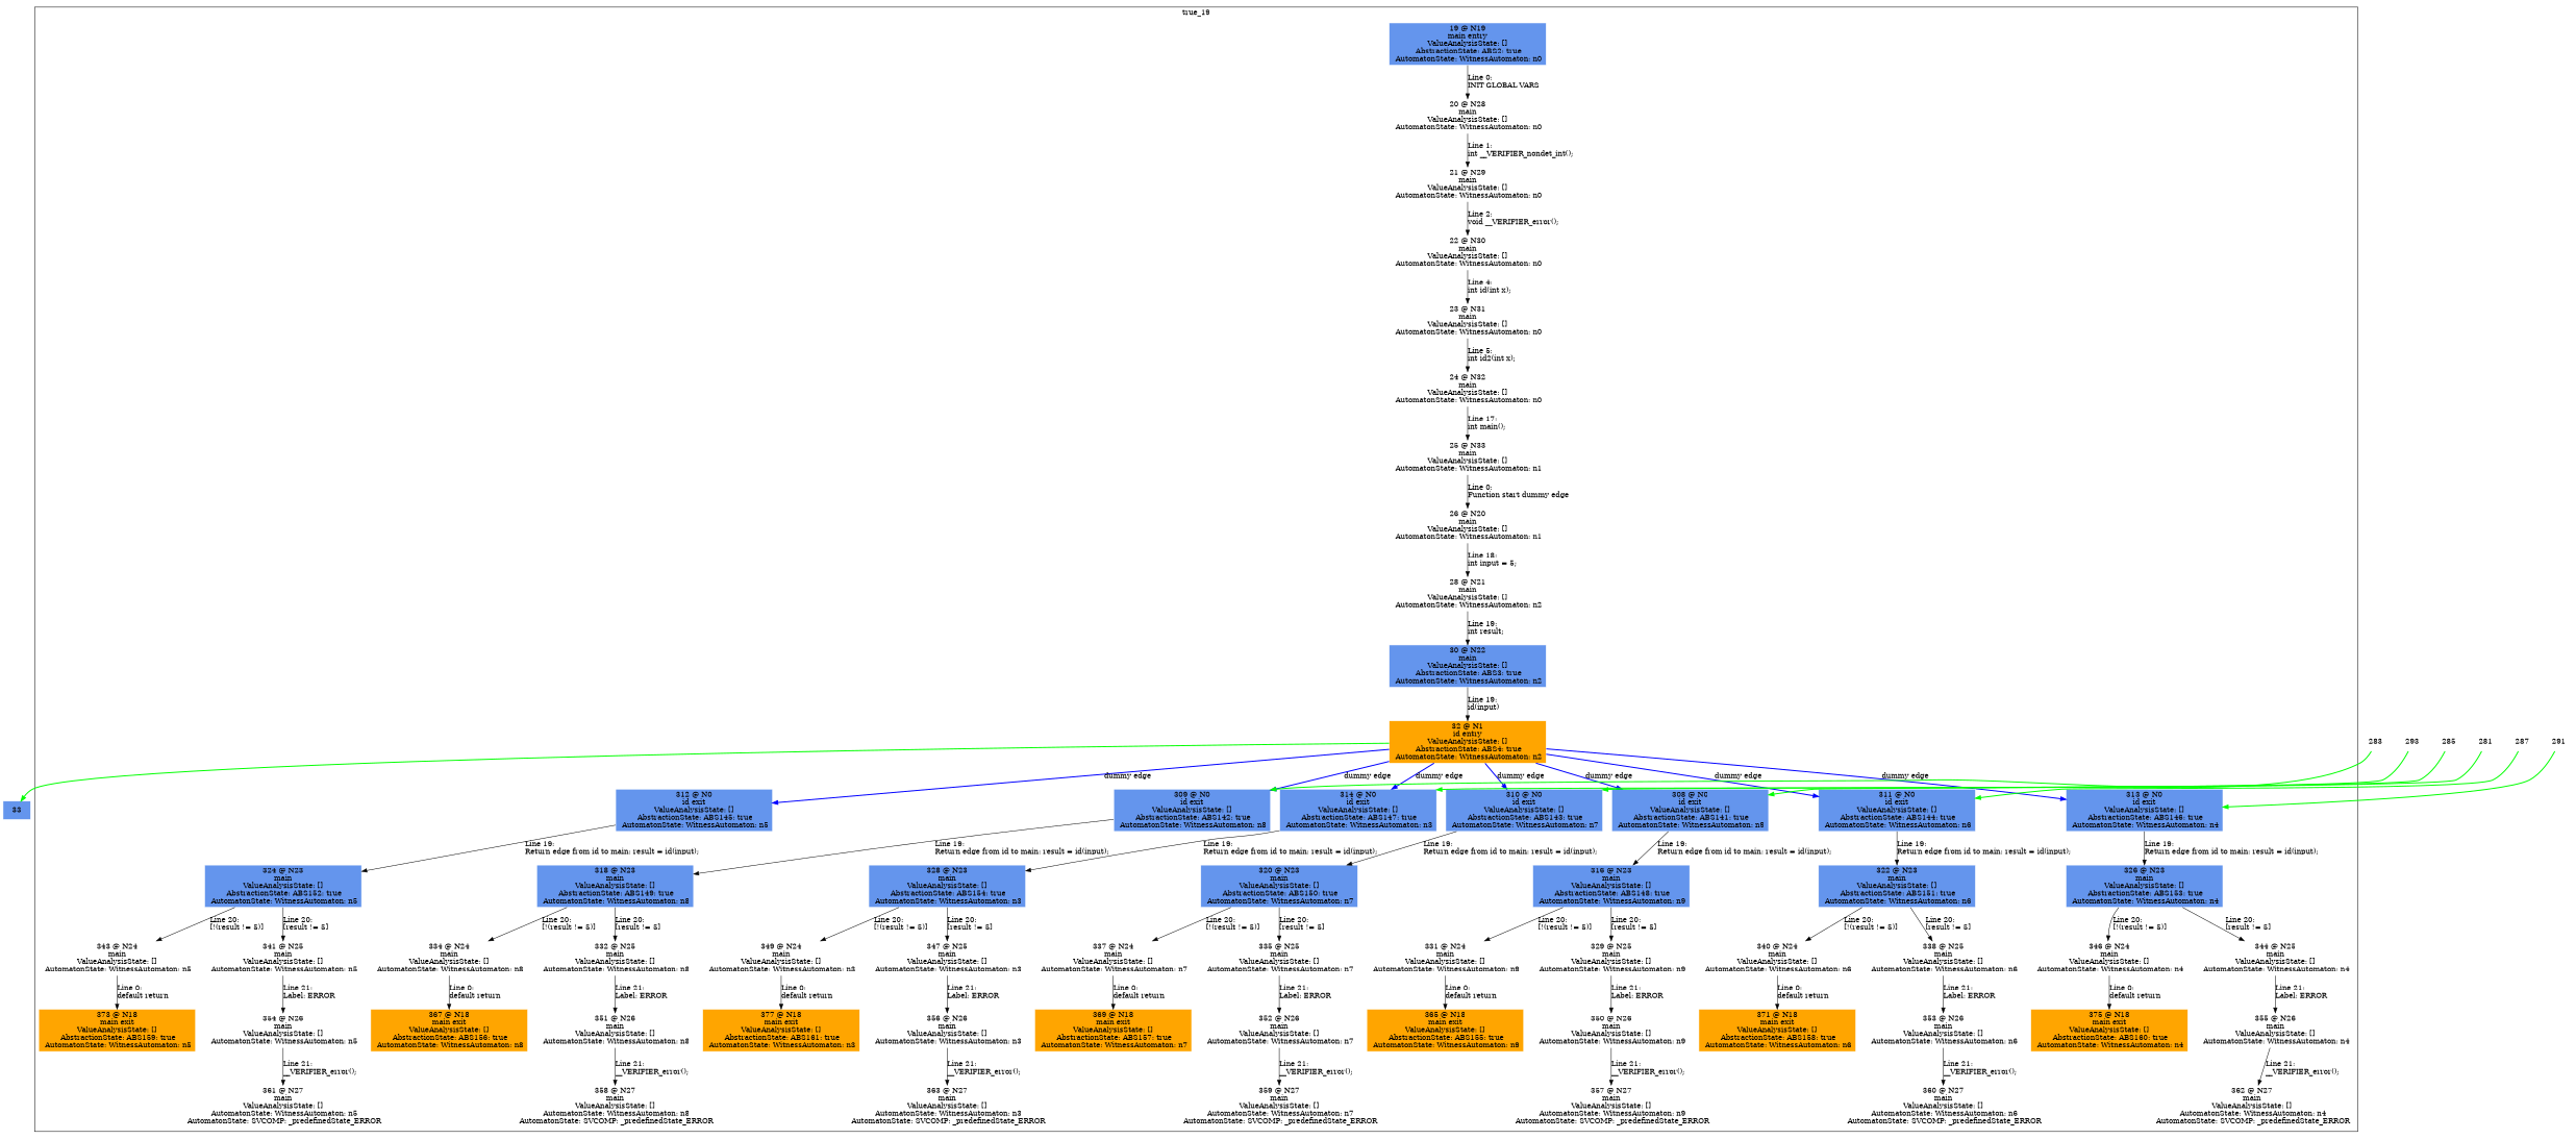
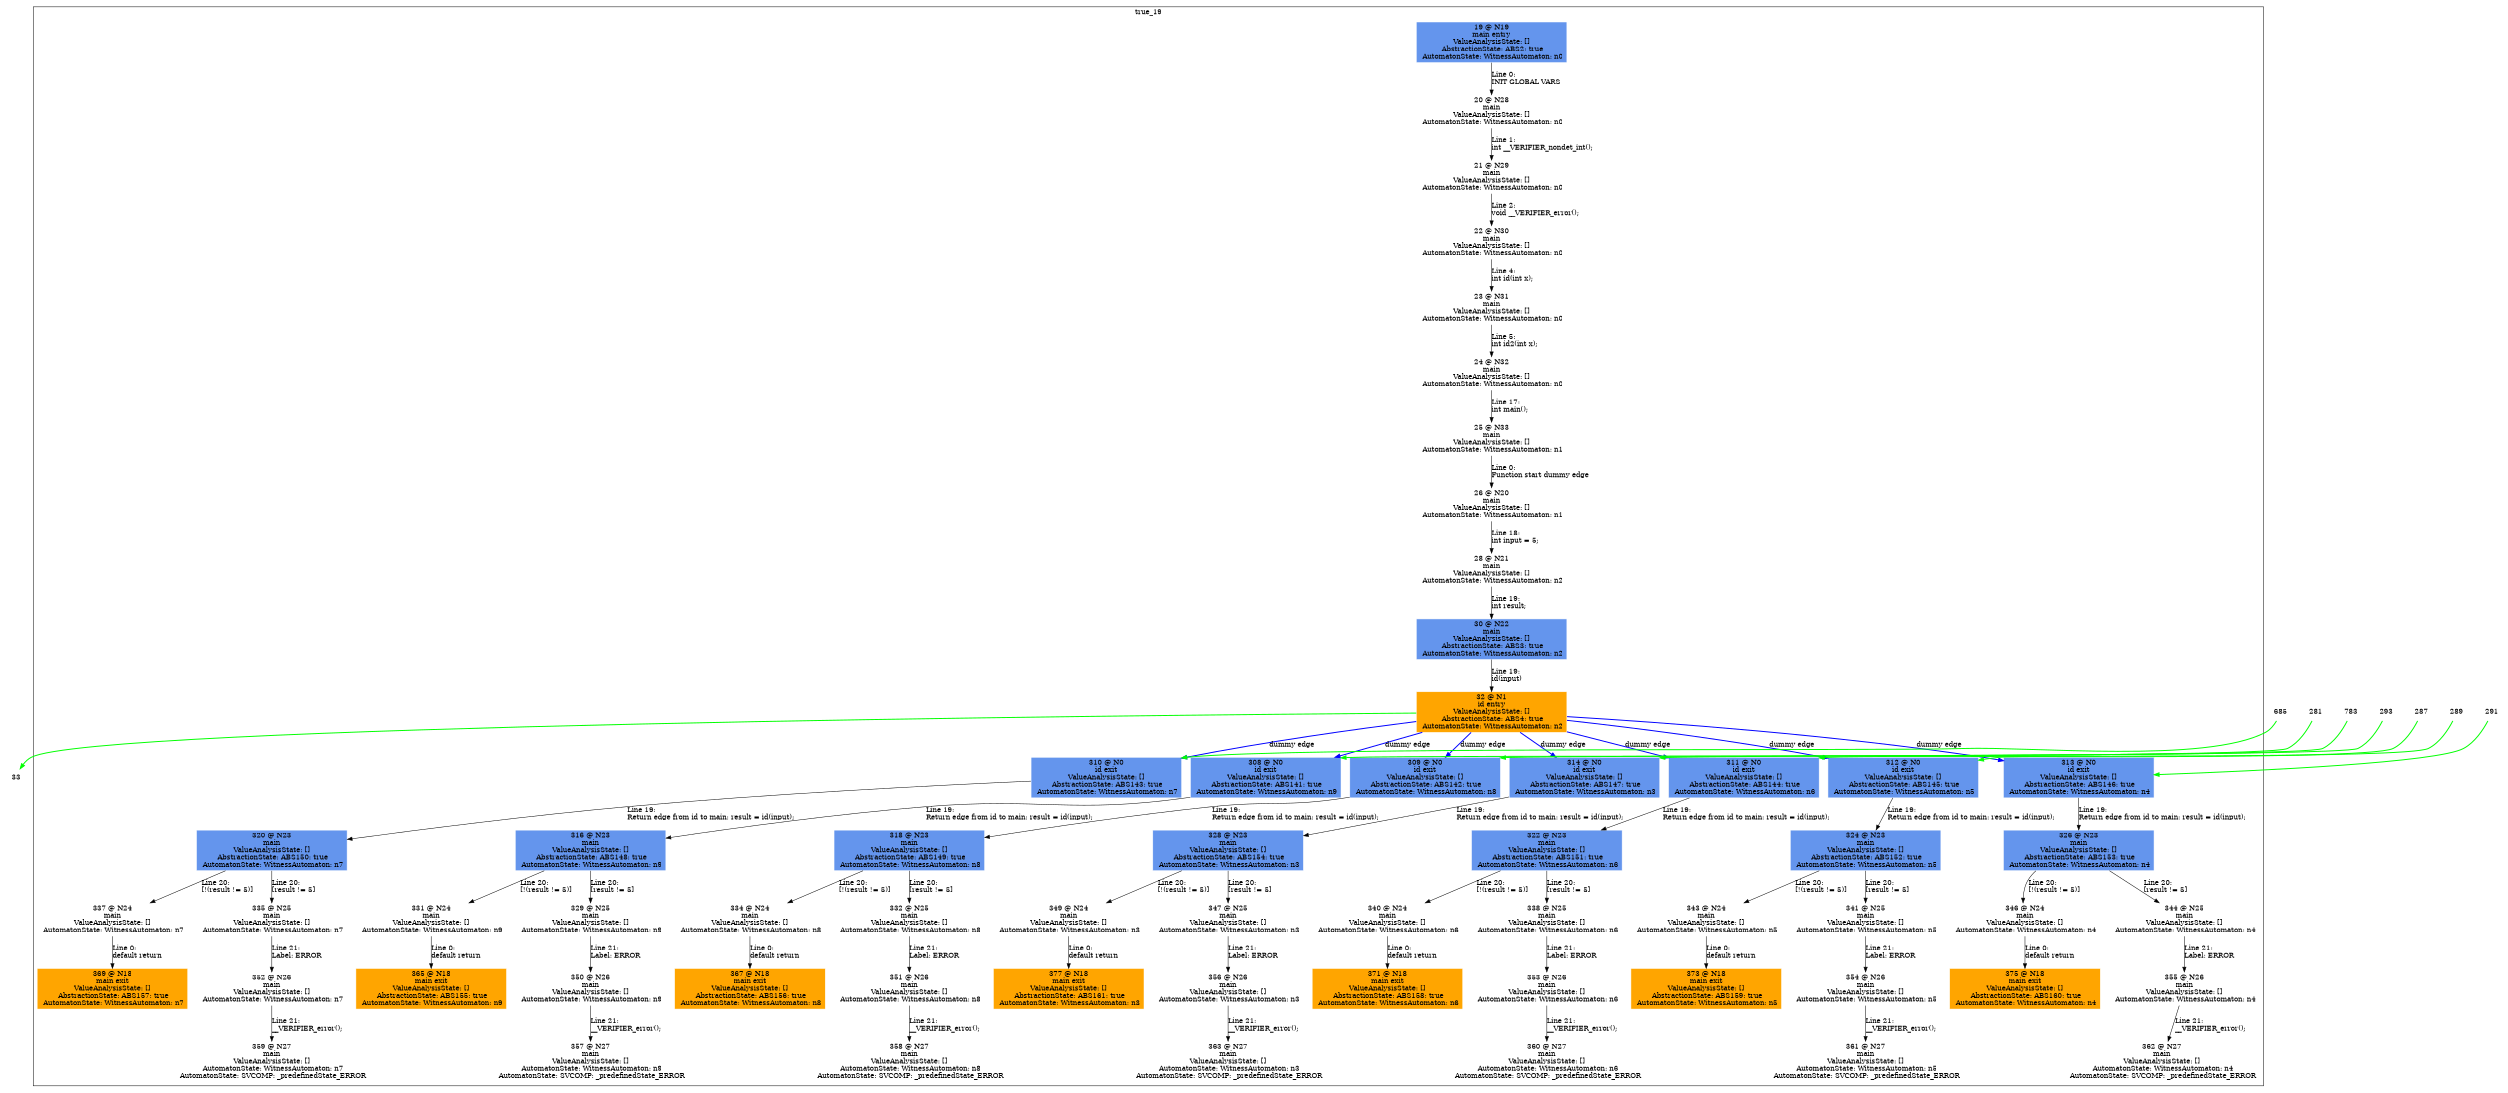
  digraph {
    node [color=white shape=box style=filled]
    n1 [fillcolor=cornflowerblue label="19 @ N19\nmain entry\nValueAnalysisState: []\n AbstractionState: ABS2: true\n AutomatonState: WitnessAutomaton: n0\n"]
    n2 [label="20 @ N28\nmain\nValueAnalysisState: []\n AutomatonState: WitnessAutomaton: n0\n"]
    n3 [label="21 @ N29\nmain\nValueAnalysisState: []\n AutomatonState: WitnessAutomaton: n0\n"]
    n4 [label="22 @ N30\nmain\nValueAnalysisState: []\n AutomatonState: WitnessAutomaton: n0\n"]
    n5 [label="23 @ N31\nmain\nValueAnalysisState: []\n AutomatonState: WitnessAutomaton: n0\n"]
    n6 [label="24 @ N32\nmain\nValueAnalysisState: []\n AutomatonState: WitnessAutomaton: n0\n"]
    n7 [label="25 @ N33\nmain\nValueAnalysisState: []\n AutomatonState: WitnessAutomaton: n1\n"]
    n8 [label="26 @ N20\nmain\nValueAnalysisState: []\n AutomatonState: WitnessAutomaton: n1\n"]
    n9 [label="28 @ N21\nmain\nValueAnalysisState: []\n AutomatonState: WitnessAutomaton: n2\n"]
    n10 [fillcolor=cornflowerblue label="30 @ N22\nmain\nValueAnalysisState: []\n AbstractionState: ABS3: true\n AutomatonState: WitnessAutomaton: n2\n"]
    n11 [fillcolor=orange label="32 @ N1\nid entry\nValueAnalysisState: []\n AbstractionState: ABS4: true\n AutomatonState: WitnessAutomaton: n2\n"]
    n12 [fillcolor=cornflowerblue label="314 @ N0\nid exit\nValueAnalysisState: []\n AbstractionState: ABS147: true\n AutomatonState: WitnessAutomaton: n3\n"]
    n13 [fillcolor=cornflowerblue label="313 @ N0\nid exit\nValueAnalysisState: []\n AbstractionState: ABS146: true\n AutomatonState: WitnessAutomaton: n4\n"]
    n14 [fillcolor=cornflowerblue label="312 @ N0\nid exit\nValueAnalysisState: []\n AbstractionState: ABS145: true\n AutomatonState: WitnessAutomaton: n5\n"]
    n15 [fillcolor=cornflowerblue label="311 @ N0\nid exit\nValueAnalysisState: []\n AbstractionState: ABS144: true\n AutomatonState: WitnessAutomaton: n6\n"]
    n16 [fillcolor=cornflowerblue label="310 @ N0\nid exit\nValueAnalysisState: []\n AbstractionState: ABS143: true\n AutomatonState: WitnessAutomaton: n7\n"]
    n17 [fillcolor=cornflowerblue label="309 @ N0\nid exit\nValueAnalysisState: []\n AbstractionState: ABS142: true\n AutomatonState: WitnessAutomaton: n8\n"]
    n18 [fillcolor=cornflowerblue label="308 @ N0\nid exit\nValueAnalysisState: []\n AbstractionState: ABS141: true\n AutomatonState: WitnessAutomaton: n9\n"]
    n19 [fillcolor=cornflowerblue label="328 @ N23\nmain\nValueAnalysisState: []\n AbstractionState: ABS154: true\n AutomatonState: WitnessAutomaton: n3\n"]
    n20 [label="349 @ N24\nmain\nValueAnalysisState: []\n AutomatonState: WitnessAutomaton: n3\n"]
    n21 [label="347 @ N25\nmain\nValueAnalysisState: []\n AutomatonState: WitnessAutomaton: n3\n"]
    n22 [fillcolor=orange label="377 @ N18\nmain exit\nValueAnalysisState: []\n AbstractionState: ABS161: true\n AutomatonState: WitnessAutomaton: n3\n"]
    n23 [label="356 @ N26\nmain\nValueAnalysisState: []\n AutomatonState: WitnessAutomaton: n3\n"]
    n24 [label="363 @ N27\nmain\nValueAnalysisState: []\n AutomatonState: WitnessAutomaton: n3\n AutomatonState: SVCOMP: _predefinedState_ERROR\n"]
    n25 [fillcolor=cornflowerblue label="326 @ N23\nmain\nValueAnalysisState: []\n AbstractionState: ABS153: true\n AutomatonState: WitnessAutomaton: n4\n"]
    n26 [label="346 @ N24\nmain\nValueAnalysisState: []\n AutomatonState: WitnessAutomaton: n4\n"]
    n27 [label="344 @ N25\nmain\nValueAnalysisState: []\n AutomatonState: WitnessAutomaton: n4\n"]
    n28 [fillcolor=orange label="375 @ N18\nmain exit\nValueAnalysisState: []\n AbstractionState: ABS160: true\n AutomatonState: WitnessAutomaton: n4\n"]
    n29 [label="355 @ N26\nmain\nValueAnalysisState: []\n AutomatonState: WitnessAutomaton: n4\n"]
    n30 [label="362 @ N27\nmain\nValueAnalysisState: []\n AutomatonState: WitnessAutomaton: n4\n AutomatonState: SVCOMP: _predefinedState_ERROR\n"]
    n31 [fillcolor=cornflowerblue label="324 @ N23\nmain\nValueAnalysisState: []\n AbstractionState: ABS152: true\n AutomatonState: WitnessAutomaton: n5\n"]
    n32 [label="343 @ N24\nmain\nValueAnalysisState: []\n AutomatonState: WitnessAutomaton: n5\n"]
    n33 [label="341 @ N25\nmain\nValueAnalysisState: []\n AutomatonState: WitnessAutomaton: n5\n"]
    n34 [fillcolor=orange label="373 @ N18\nmain exit\nValueAnalysisState: []\n AbstractionState: ABS159: true\n AutomatonState: WitnessAutomaton: n5\n"]
    n35 [label="354 @ N26\nmain\nValueAnalysisState: []\n AutomatonState: WitnessAutomaton: n5\n"]
    n36 [label="361 @ N27\nmain\nValueAnalysisState: []\n AutomatonState: WitnessAutomaton: n5\n AutomatonState: SVCOMP: _predefinedState_ERROR\n"]
    n37 [fillcolor=cornflowerblue label="322 @ N23\nmain\nValueAnalysisState: []\n AbstractionState: ABS151: true\n AutomatonState: WitnessAutomaton: n6\n"]
    n38 [label="340 @ N24\nmain\nValueAnalysisState: []\n AutomatonState: WitnessAutomaton: n6\n"]
    n39 [label="338 @ N25\nmain\nValueAnalysisState: []\n AutomatonState: WitnessAutomaton: n6\n"]
    n40 [fillcolor=orange label="371 @ N18\nmain exit\nValueAnalysisState: []\n AbstractionState: ABS158: true\n AutomatonState: WitnessAutomaton: n6\n"]
    n41 [label="353 @ N26\nmain\nValueAnalysisState: []\n AutomatonState: WitnessAutomaton: n6\n"]
    n42 [label="360 @ N27\nmain\nValueAnalysisState: []\n AutomatonState: WitnessAutomaton: n6\n AutomatonState: SVCOMP: _predefinedState_ERROR\n"]
    n43 [fillcolor=cornflowerblue label="320 @ N23\nmain\nValueAnalysisState: []\n AbstractionState: ABS150: true\n AutomatonState: WitnessAutomaton: n7\n"]
    n44 [label="337 @ N24\nmain\nValueAnalysisState: []\n AutomatonState: WitnessAutomaton: n7\n"]
    n45 [label="335 @ N25\nmain\nValueAnalysisState: []\n AutomatonState: WitnessAutomaton: n7\n"]
    n46 [fillcolor=orange label="369 @ N18\nmain exit\nValueAnalysisState: []\n AbstractionState: ABS157: true\n AutomatonState: WitnessAutomaton: n7\n"]
    n47 [label="352 @ N26\nmain\nValueAnalysisState: []\n AutomatonState: WitnessAutomaton: n7\n"]
    n48 [label="359 @ N27\nmain\nValueAnalysisState: []\n AutomatonState: WitnessAutomaton: n7\n AutomatonState: SVCOMP: _predefinedState_ERROR\n"]
    n49 [fillcolor=cornflowerblue label="318 @ N23\nmain\nValueAnalysisState: []\n AbstractionState: ABS149: true\n AutomatonState: WitnessAutomaton: n8\n"]
    n50 [label="334 @ N24\nmain\nValueAnalysisState: []\n AutomatonState: WitnessAutomaton: n8\n"]
    n51 [label="332 @ N25\nmain\nValueAnalysisState: []\n AutomatonState: WitnessAutomaton: n8\n"]
    n52 [fillcolor=orange label="367 @ N18\nmain exit\nValueAnalysisState: []\n AbstractionState: ABS156: true\n AutomatonState: WitnessAutomaton: n8\n"]
    n53 [label="351 @ N26\nmain\nValueAnalysisState: []\n AutomatonState: WitnessAutomaton: n8\n"]
    n54 [label="358 @ N27\nmain\nValueAnalysisState: []\n AutomatonState: WitnessAutomaton: n8\n AutomatonState: SVCOMP: _predefinedState_ERROR\n"]
    n55 [fillcolor=cornflowerblue label="316 @ N23\nmain\nValueAnalysisState: []\n AbstractionState: ABS148: true\n AutomatonState: WitnessAutomaton: n9\n"]
    n56 [label="331 @ N24\nmain\nValueAnalysisState: []\n AutomatonState: WitnessAutomaton: n9\n"]
    n57 [label="329 @ N25\nmain\nValueAnalysisState: []\n AutomatonState: WitnessAutomaton: n9\n"]
    n58 [fillcolor=orange label="365 @ N18\nmain exit\nValueAnalysisState: []\n AbstractionState: ABS155: true\n AutomatonState: WitnessAutomaton: n9\n"]
    n59 [label="350 @ N26\nmain\nValueAnalysisState: []\n AutomatonState: WitnessAutomaton: n9\n"]
    n60 [label="357 @ N27\nmain\nValueAnalysisState: []\n AutomatonState: WitnessAutomaton: n9\n AutomatonState: SVCOMP: _predefinedState_ERROR\n"]
-   33 [fillcolor=cornflowerblue]
-   283
+   33
+   283 [label=783]
    293
-   285
+   285 [label=685]
    281
    287
+   289
    291
    subgraph cluster_1 {
      label=true_19
      n1
      n2
      n3
      n4
      n5
      n6
      n7
      n8
      n9
      n10
      n11
      n12
      n13
      n14
      n15
      n16
      n17
      n18
      n19
      n20
      n21
      n22
      n23
      n24
      n25
      n26
      n27
      n28
      n29
      n30
      n31
      n32
      n33
      n34
      n35
      n36
      n37
      n38
      n39
      n40
      n41
      n42
      n43
      n44
      n45
      n46
      n47
      n48
      n49
      n50
      n51
      n52
      n53
      n54
      n55
      n56
      n57
      n58
      n59
      n60
    }
    n1 -> n2 [label="Line 0: \lINIT GLOBAL VARS\l"]
    n2 -> n3 [label="Line 1: \lint __VERIFIER_nondet_int();\l"]
    n3 -> n4 [label="Line 2: \lvoid __VERIFIER_error();\l"]
    n4 -> n5 [label="Line 4: \lint id(int x);\l"]
    n5 -> n6 [label="Line 5: \lint id2(int x);\l"]
    n6 -> n7 [label="Line 17: \lint main();\l"]
    n7 -> n8 [label="Line 0: \lFunction start dummy edge\l"]
    n8 -> n9 [label="Line 18: \lint input = 5;\l"]
    n9 -> n10 [label="Line 19: \lint result;\l"]
    n10 -> n11 [label="Line 19: \lid(input)\l"]
    n11 -> n12 [color=blue label="dummy edge" style=bold]
    n11 -> n13 [color=blue label="dummy edge" style=bold]
    n11 -> n14 [color=blue label="dummy edge" style=bold]
    n11 -> n15 [color=blue label="dummy edge" style=bold]
    n11 -> n16 [color=blue label="dummy edge" style=bold]
    n11 -> n17 [color=blue label="dummy edge" style=bold]
    n11 -> n18 [color=blue label="dummy edge" style=bold]
    n11 -> 33 [color=green style=bold]
    n12 -> n19 [label="Line 19: \lReturn edge from id to main: result = id(input);\l"]
    n13 -> n25 [label="Line 19: \lReturn edge from id to main: result = id(input);\l"]
    n14 -> n31 [label="Line 19: \lReturn edge from id to main: result = id(input);\l"]
    n15 -> n37 [label="Line 19: \lReturn edge from id to main: result = id(input);\l"]
    n16 -> n43 [label="Line 19: \lReturn edge from id to main: result = id(input);\l"]
    n17 -> n49 [label="Line 19: \lReturn edge from id to main: result = id(input);\l"]
    n18 -> n55 [label="Line 19: \lReturn edge from id to main: result = id(input);\l"]
    n19 -> n20 [label="Line 20: \l[!(result != 5)]\l"]
    n19 -> n21 [label="Line 20: \l[result != 5]\l"]
    n20 -> n22 [label="Line 0: \ldefault return\l"]
    n21 -> n23 [label="Line 21: \lLabel: ERROR\l"]
    n23 -> n24 [label="Line 21: \l__VERIFIER_error();\l"]
    n25 -> n26 [label="Line 20: \l[!(result != 5)]\l"]
    n25 -> n27 [label="Line 20: \l[result != 5]\l"]
    n26 -> n28 [label="Line 0: \ldefault return\l"]
    n27 -> n29 [label="Line 21: \lLabel: ERROR\l"]
    n29 -> n30 [label="Line 21: \l__VERIFIER_error();\l"]
    n31 -> n32 [label="Line 20: \l[!(result != 5)]\l"]
    n31 -> n33 [label="Line 20: \l[result != 5]\l"]
    n32 -> n34 [label="Line 0: \ldefault return\l"]
    n33 -> n35 [label="Line 21: \lLabel: ERROR\l"]
    n35 -> n36 [label="Line 21: \l__VERIFIER_error();\l"]
    n37 -> n38 [label="Line 20: \l[!(result != 5)]\l"]
    n37 -> n39 [label="Line 20: \l[result != 5]\l"]
    n38 -> n40 [label="Line 0: \ldefault return\l"]
    n39 -> n41 [label="Line 21: \lLabel: ERROR\l"]
    n41 -> n42 [label="Line 21: \l__VERIFIER_error();\l"]
    n43 -> n44 [label="Line 20: \l[!(result != 5)]\l"]
    n43 -> n45 [label="Line 20: \l[result != 5]\l"]
    n44 -> n46 [label="Line 0: \ldefault return\l"]
    n45 -> n47 [label="Line 21: \lLabel: ERROR\l"]
    n47 -> n48 [label="Line 21: \l__VERIFIER_error();\l"]
    n49 -> n50 [label="Line 20: \l[!(result != 5)]\l"]
    n49 -> n51 [label="Line 20: \l[result != 5]\l"]
    n50 -> n52 [label="Line 0: \ldefault return\l"]
    n51 -> n53 [label="Line 21: \lLabel: ERROR\l"]
    n53 -> n54 [label="Line 21: \l__VERIFIER_error();\l"]
    n55 -> n56 [label="Line 20: \l[!(result != 5)]\l"]
    n55 -> n57 [label="Line 20: \l[result != 5]\l"]
    n56 -> n58 [label="Line 0: \ldefault return\l"]
    n57 -> n59 [label="Line 21: \lLabel: ERROR\l"]
    n59 -> n60 [label="Line 21: \l__VERIFIER_error();\l"]
    283 -> n17 [color=green style=bold]
    293 -> n12 [color=green style=bold]
    285 -> n16 [color=green style=bold]
    281 -> n18 [color=green style=bold]
    287 -> n15 [color=green style=bold]
+   289 -> n14 [color=green style=bold]
    291 -> n13 [color=green style=bold]
  }
